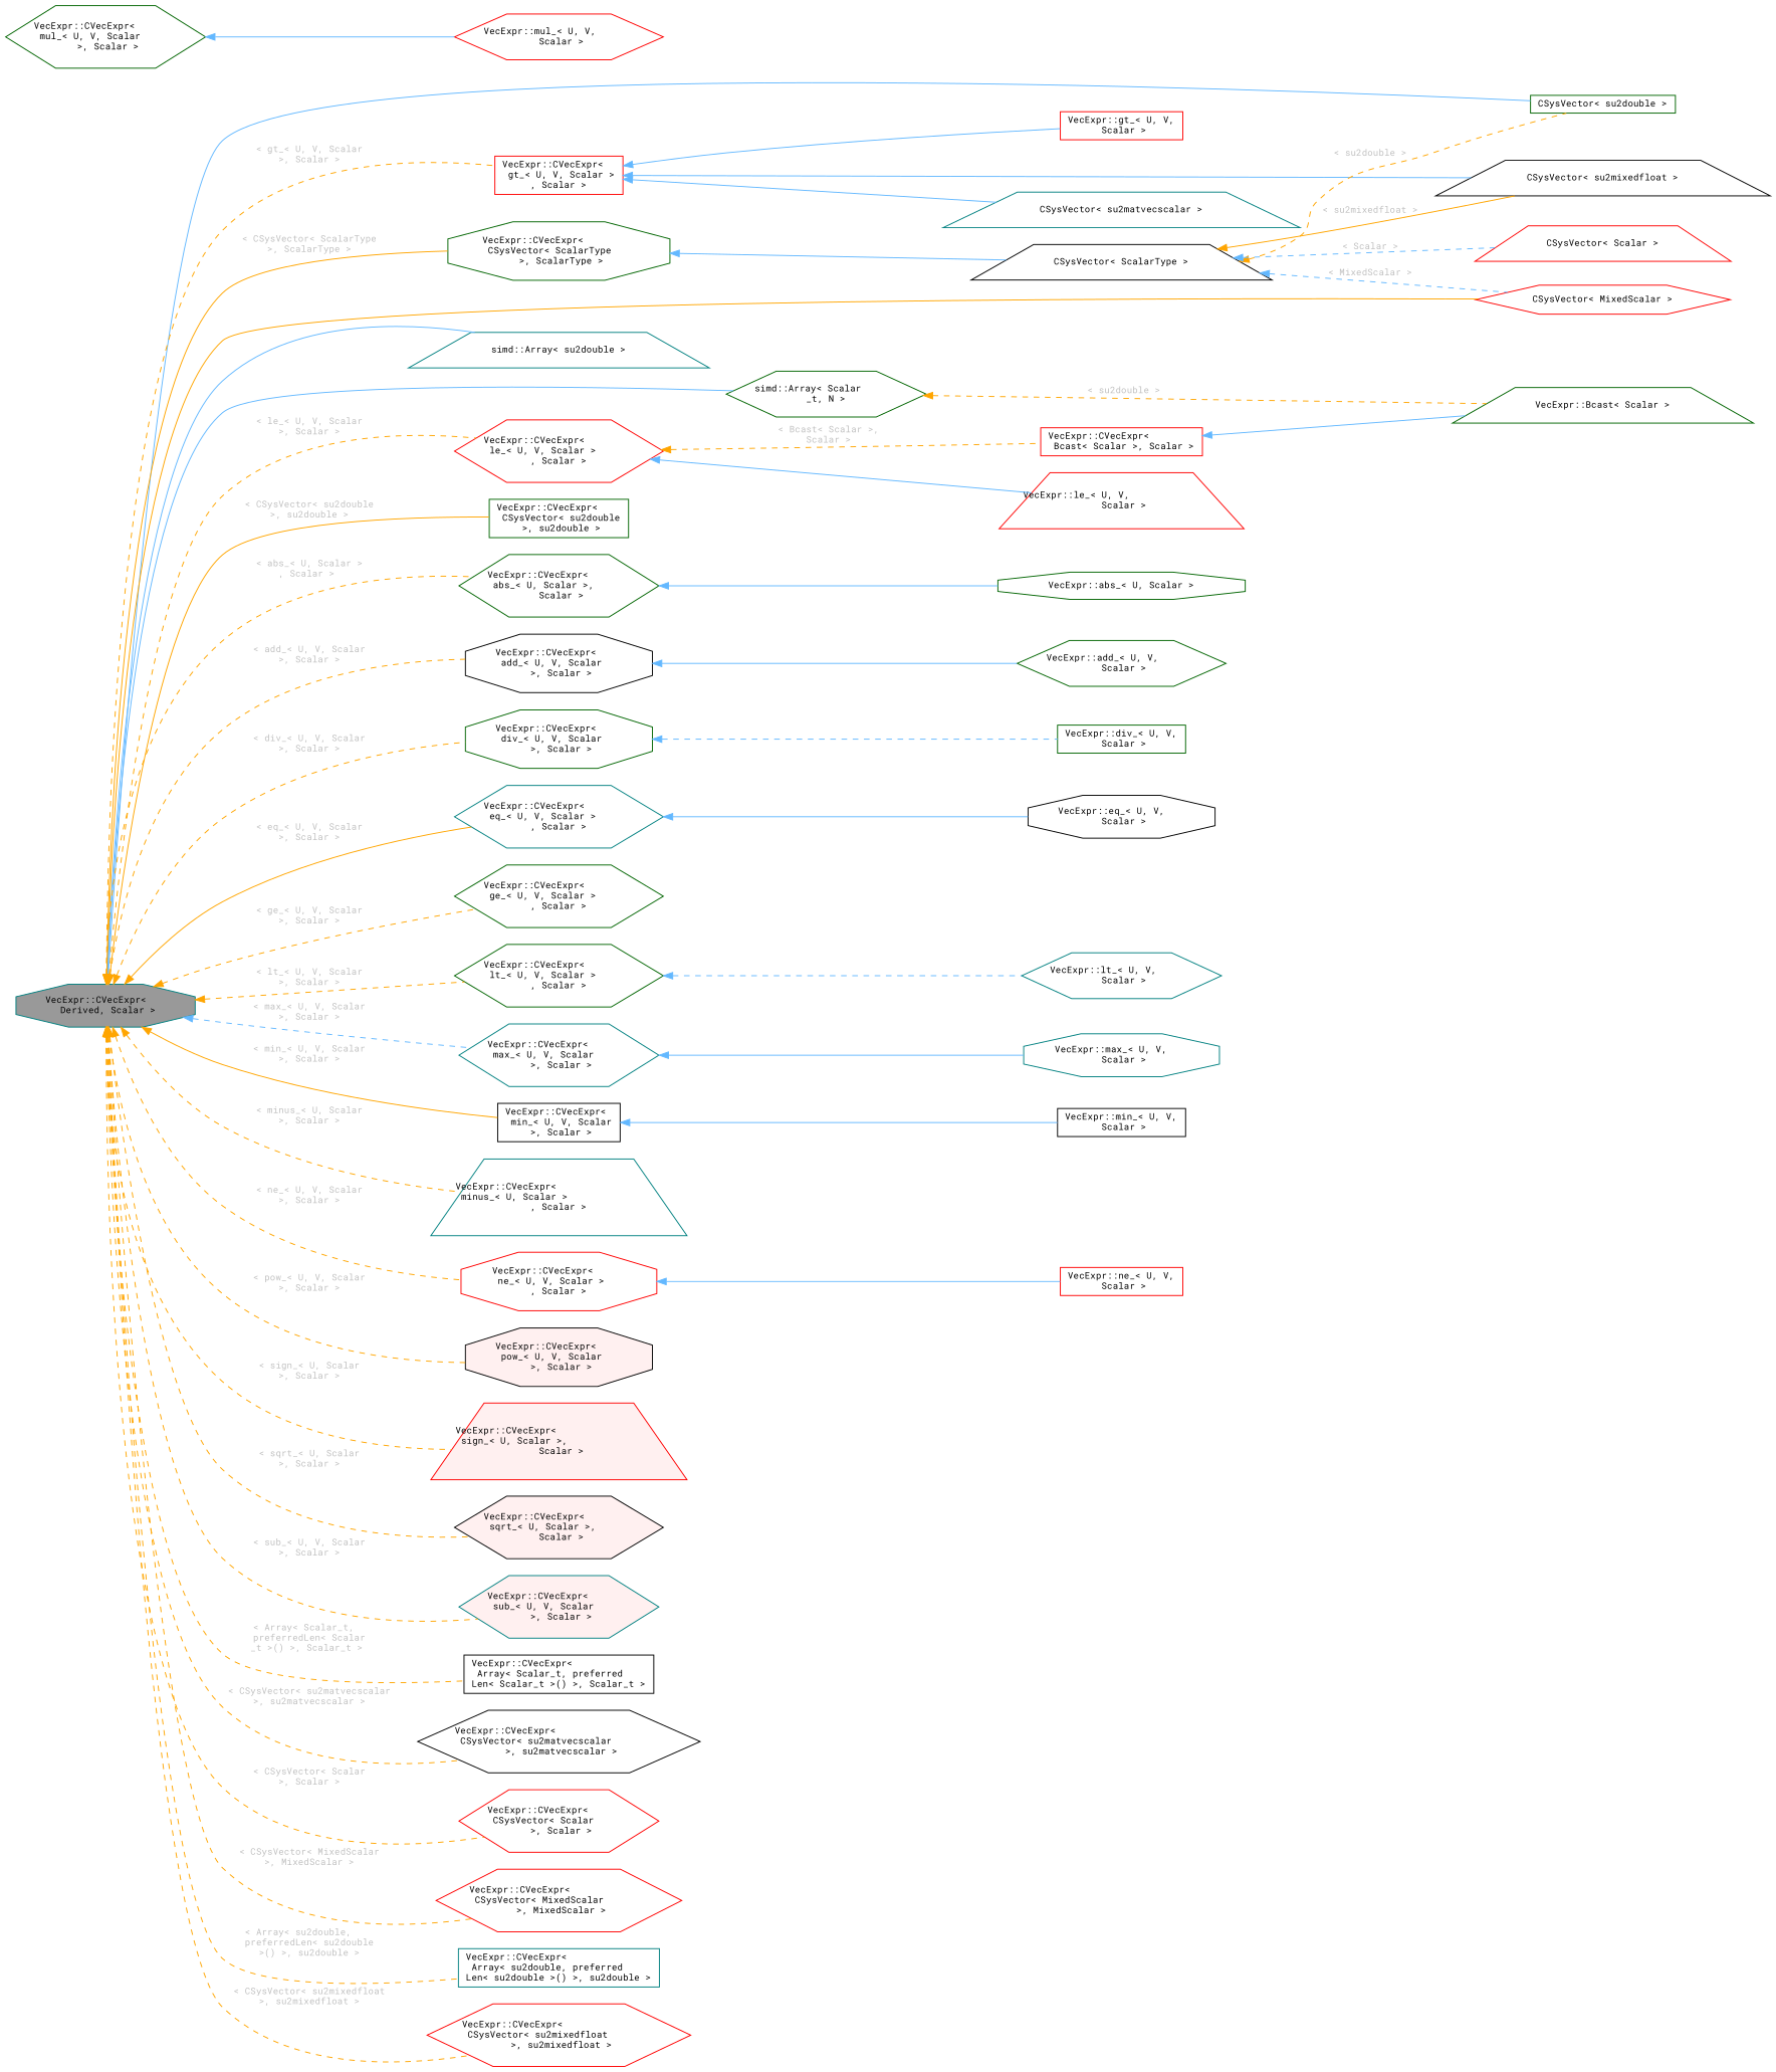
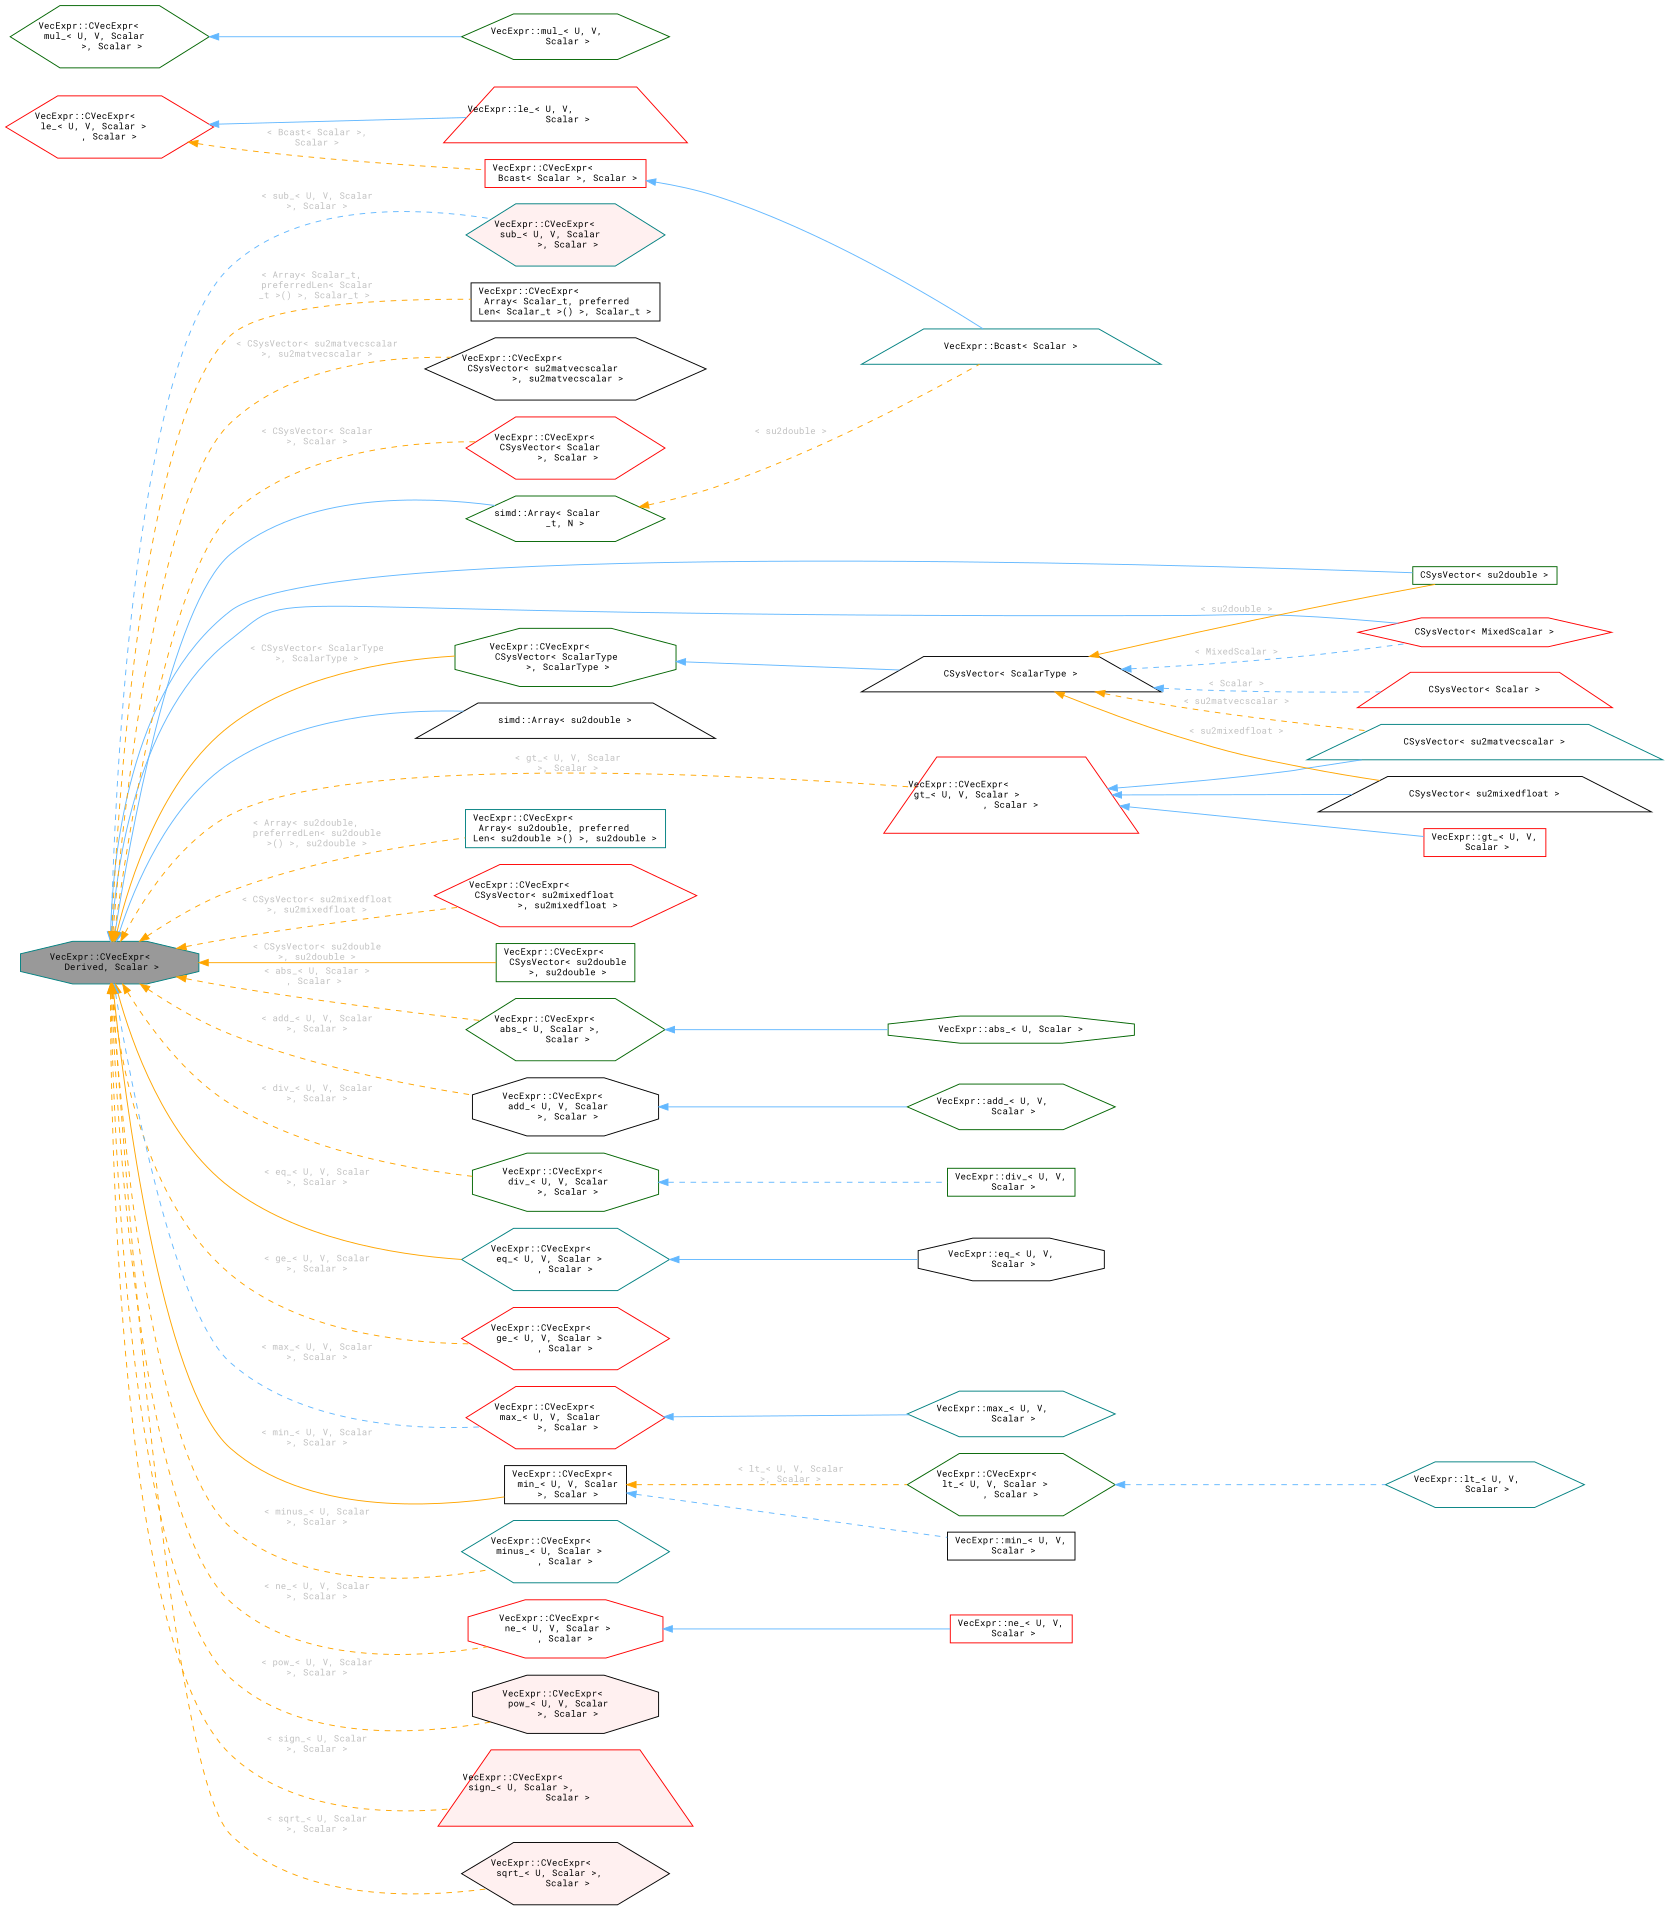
  digraph {
    fontname="Roboto Mono"
    rankdir=LR
    node [color=darkgreen fillcolor=white fontname="Roboto Mono" fontsize=10 shape=hexagon style=filled]
    edge [color=orange dir=back fontname="Roboto Mono" fontsize=10 labelfontname=Helvetica labelfontsize=10 style=dashed fontcolor=grey]
    n1 [color=teal fillcolor=grey60 fontcolor=black height=0.2 label="VecExpr::CVecExpr\<\l Derived, Scalar \>" shape=octagon width=0.4]
    n2 [height=0.2 label="CSysVector\< su2double \>" shape=box width=0.4]
    n3 [color=red height=0.2 label="CSysVector\< MixedScalar \>" width=0.4]
-   n4 [color=teal height=0.2 label="simd::Array\< su2double \>" shape=trapezium width=0.4]
+   n4 [color=black height=0.2 label="simd::Array\< su2double \>" shape=trapezium width=0.4]
    n5 [height=0.2 label="simd::Array\< Scalar\l_t, N \>" width=0.4]
    n6 [height=0.2 label="VecExpr::CVecExpr\<\l CSysVector\< su2double\l \>, su2double \>" shape=box width=0.4]
    n7 [height=0.2 label="VecExpr::CVecExpr\<\l CSysVector\< ScalarType\l \>, ScalarType \>" shape=octagon width=0.4]
    n8 [height=0.2 label="VecExpr::CVecExpr\<\l abs_\< U, Scalar \>,\l Scalar \>" width=0.4]
    n9 [color=black height=0.2 label="VecExpr::CVecExpr\<\l add_\< U, V, Scalar\l \>, Scalar \>" shape=octagon width=0.4]
    n10 [height=0.2 label="VecExpr::CVecExpr\<\l div_\< U, V, Scalar\l \>, Scalar \>" shape=octagon width=0.4]
    n11 [color=teal height=0.2 label="VecExpr::CVecExpr\<\l eq_\< U, V, Scalar \>\l, Scalar \>" width=0.4]
-   n12 [height=0.2 label="VecExpr::CVecExpr\<\l ge_\< U, V, Scalar \>\l, Scalar \>" width=0.4]
-   n13 [color=red height=0.2 label="VecExpr::CVecExpr\<\l gt_\< U, V, Scalar \>\l, Scalar \>" shape=box width=0.4]
+   n12 [color=red height=0.2 label="VecExpr::CVecExpr\<\l ge_\< U, V, Scalar \>\l, Scalar \>" width=0.4]
+   n13 [color=red height=0.2 label="VecExpr::CVecExpr\<\l gt_\< U, V, Scalar \>\l, Scalar \>" shape=trapezium width=0.4]
    n14 [color=red height=0.2 label="VecExpr::CVecExpr\<\l le_\< U, V, Scalar \>\l, Scalar \>" width=0.4]
    n15 [height=0.2 label="VecExpr::CVecExpr\<\l lt_\< U, V, Scalar \>\l, Scalar \>" width=0.4]
-   n16 [color=teal height=0.2 label="VecExpr::CVecExpr\<\l max_\< U, V, Scalar\l \>, Scalar \>" width=0.4]
+   n16 [color=red height=0.2 label="VecExpr::CVecExpr\<\l max_\< U, V, Scalar\l \>, Scalar \>" width=0.4]
    n17 [color=black height=0.2 label="VecExpr::CVecExpr\<\l min_\< U, V, Scalar\l \>, Scalar \>" shape=box width=0.4]
-   n18 [color=teal height=0.2 label="VecExpr::CVecExpr\<\l minus_\< U, Scalar \>\l, Scalar \>" shape=trapezium width=0.4]
+   n18 [color=teal height=0.2 label="VecExpr::CVecExpr\<\l minus_\< U, Scalar \>\l, Scalar \>" width=0.4]
    n19 [color=red height=0.2 label="VecExpr::CVecExpr\<\l ne_\< U, V, Scalar \>\l, Scalar \>" shape=octagon width=0.4]
    n20 [color=black fillcolor="#FFF0F0" height=0.2 label="VecExpr::CVecExpr\<\l pow_\< U, V, Scalar\l \>, Scalar \>" shape=octagon width=0.4]
    n21 [color=red fillcolor="#FFF0F0" height=0.2 label="VecExpr::CVecExpr\<\l sign_\< U, Scalar \>,\l Scalar \>" shape=trapezium width=0.4]
    n22 [color=black fillcolor="#FFF0F0" height=0.2 label="VecExpr::CVecExpr\<\l sqrt_\< U, Scalar \>,\l Scalar \>" width=0.4]
    n23 [color=teal fillcolor="#FFF0F0" height=0.2 label="VecExpr::CVecExpr\<\l sub_\< U, V, Scalar\l \>, Scalar \>" width=0.4]
    n24 [color=black height=0.2 label="VecExpr::CVecExpr\<\l Array\< Scalar_t, preferred\lLen\< Scalar_t \>() \>, Scalar_t \>" shape=box width=0.4]
    n25 [color=black height=0.2 label="VecExpr::CVecExpr\<\l CSysVector\< su2matvecscalar\l \>, su2matvecscalar \>" width=0.4]
    n26 [color=red height=0.2 label="VecExpr::CVecExpr\<\l CSysVector\< Scalar\l \>, Scalar \>" width=0.4]
-   n27 [color=red height=0.2 label="VecExpr::CVecExpr\<\l CSysVector\< MixedScalar\l \>, MixedScalar \>" width=0.4]
    n28 [color=teal height=0.2 label="VecExpr::CVecExpr\<\l Array\< su2double, preferred\lLen\< su2double \>() \>, su2double \>" shape=box width=0.4]
    n29 [color=red height=0.2 label="VecExpr::CVecExpr\<\l CSysVector\< su2mixedfloat\l \>, su2mixedfloat \>" width=0.4]
    n30 [color=teal height=0.2 label="CSysVector\< su2matvecscalar \>" shape=trapezium width=0.4]
    n31 [color=red height=0.2 label="CSysVector\< Scalar \>" shape=trapezium width=0.4]
    n32 [color=black height=0.2 label="CSysVector\< su2mixedfloat \>" shape=trapezium width=0.4]
-   n33 [height=0.2 label="VecExpr::Bcast\< Scalar \>" shape=trapezium width=0.4]
+   n33 [color=teal height=0.2 label="VecExpr::Bcast\< Scalar \>" shape=trapezium width=0.4]
    n34 [color=black height=0.2 label="CSysVector\< ScalarType \>" shape=trapezium width=0.4]
    n35 [color=red height=0.2 label="VecExpr::CVecExpr\<\l Bcast\< Scalar \>, Scalar \>" shape=box width=0.4]
    n36 [height=0.2 label="VecExpr::abs_\< U, Scalar \>" shape=octagon width=0.4]
    n37 [height=0.2 label="VecExpr::add_\< U, V,\l Scalar \>" width=0.4]
    n38 [height=0.2 label="VecExpr::div_\< U, V,\l Scalar \>" shape=box width=0.4]
    n39 [color=black height=0.2 label="VecExpr::eq_\< U, V,\l Scalar \>" shape=octagon width=0.4]
    n40 [color=red height=0.2 label="VecExpr::gt_\< U, V,\l Scalar \>" shape=box width=0.4]
    n41 [color=red height=0.2 label="VecExpr::le_\< U, V,\l Scalar \>" shape=trapezium width=0.4]
    n42 [color=teal height=0.2 label="VecExpr::lt_\< U, V,\l Scalar \>" width=0.4]
-   n43 [color=teal height=0.2 label="VecExpr::max_\< U, V,\l Scalar \>" shape=octagon width=0.4]
+   n43 [color=teal height=0.2 label="VecExpr::max_\< U, V,\l Scalar \>" width=0.4]
    n44 [color=black height=0.2 label="VecExpr::min_\< U, V,\l Scalar \>" shape=box width=0.4]
    n45 [height=0.2 label="VecExpr::CVecExpr\<\l mul_\< U, V, Scalar\l \>, Scalar \>" width=0.4]
-   n46 [color=red height=0.2 label="VecExpr::mul_\< U, V,\l Scalar \>" width=0.4]
+   n46 [height=0.2 label="VecExpr::mul_\< U, V,\l Scalar \>" width=0.4]
    n47 [color=red height=0.2 label="VecExpr::ne_\< U, V,\l Scalar \>" shape=box width=0.4]
    n1 -> n2 [color=steelblue1 style=solid fontcolor=""]
-   n1 -> n3 [style=solid fontcolor=""]
+   n1 -> n3 [color=steelblue1 style=solid fontcolor=""]
    n1 -> n4 [color=steelblue1 style=solid fontcolor=""]
    n1 -> n5 [color=steelblue1 style=solid fontcolor=""]
    n1 -> n6 [label=" \< CSysVector\< su2double\l \>, su2double \>" style=solid]
    n1 -> n7 [label=" \< CSysVector\< ScalarType\l \>, ScalarType \>" style=solid]
    n1 -> n8 [label=" \< abs_\< U, Scalar \>\l, Scalar \>"]
    n1 -> n9 [label=" \< add_\< U, V, Scalar\l \>, Scalar \>"]
    n1 -> n10 [label=" \< div_\< U, V, Scalar\l \>, Scalar \>"]
    n1 -> n11 [label=" \< eq_\< U, V, Scalar\l \>, Scalar \>" style=solid]
    n1 -> n12 [label=" \< ge_\< U, V, Scalar\l \>, Scalar \>"]
    n1 -> n13 [label=" \< gt_\< U, V, Scalar\l \>, Scalar \>"]
-   n1 -> n14 [label=" \< le_\< U, V, Scalar\l \>, Scalar \>"]
-   n1 -> n15 [label=" \< lt_\< U, V, Scalar\l \>, Scalar \>"]
+   n17 -> n15 [label=" \< lt_\< U, V, Scalar\l \>, Scalar \>"]
    n1 -> n16 [color=steelblue1 label=" \< max_\< U, V, Scalar\l \>, Scalar \>"]
    n1 -> n17 [label=" \< min_\< U, V, Scalar\l \>, Scalar \>" style=solid]
    n1 -> n18 [label=" \< minus_\< U, Scalar\l \>, Scalar \>"]
    n1 -> n19 [label=" \< ne_\< U, V, Scalar\l \>, Scalar \>"]
    n1 -> n20 [label=" \< pow_\< U, V, Scalar\l \>, Scalar \>"]
    n1 -> n21 [label=" \< sign_\< U, Scalar\l \>, Scalar \>"]
    n1 -> n22 [label=" \< sqrt_\< U, Scalar\l \>, Scalar \>"]
-   n1 -> n23 [label=" \< sub_\< U, V, Scalar\l \>, Scalar \>"]
+   n1 -> n23 [color=steelblue1 label=" \< sub_\< U, V, Scalar\l \>, Scalar \>"]
    n1 -> n24 [label=" \< Array\< Scalar_t,\l preferredLen\< Scalar\l_t \>() \>, Scalar_t \>"]
    n1 -> n25 [label=" \< CSysVector\< su2matvecscalar\l \>, su2matvecscalar \>"]
    n1 -> n26 [label=" \< CSysVector\< Scalar\l \>, Scalar \>"]
-   n1 -> n27 [label=" \< CSysVector\< MixedScalar\l \>, MixedScalar \>"]
    n1 -> n28 [label=" \< Array\< su2double,\l preferredLen\< su2double\l \>() \>, su2double \>"]
    n1 -> n29 [label=" \< CSysVector\< su2mixedfloat\l \>, su2mixedfloat \>"]
    n5 -> n33 [label=" \< su2double \>"]
    n7 -> n34 [color=steelblue1 style=solid fontcolor=""]
    n8 -> n36 [color=steelblue1 style=solid fontcolor=""]
    n9 -> n37 [color=steelblue1 style=solid fontcolor=""]
    n10 -> n38 [color=steelblue1 fontcolor=""]
    n11 -> n39 [color=steelblue1 style=solid fontcolor=""]
    n13 -> n30 [color=steelblue1 style=solid fontcolor=""]
    n13 -> n32 [color=steelblue1 style=solid fontcolor=""]
    n13 -> n40 [color=steelblue1 style=solid fontcolor=""]
    n14 -> n35 [label=" \< Bcast\< Scalar \>,\l Scalar \>"]
    n14 -> n41 [color=steelblue1 style=solid fontcolor=""]
    n15 -> n42 [color=steelblue1 fontcolor=""]
    n16 -> n43 [color=steelblue1 style=solid fontcolor=""]
-   n17 -> n44 [color=steelblue1 style=solid fontcolor=""]
+   n17 -> n44 [color=steelblue1 fontcolor=""]
    n19 -> n47 [color=steelblue1 style=solid fontcolor=""]
-   n34 -> n2 [label=" \< su2double \>"]
+   n34 -> n2 [label=" \< su2double \>" style=solid]
    n34 -> n3 [color=steelblue1 label=" \< MixedScalar \>"]
+   n34 -> n30 [label=" \< su2matvecscalar \>"]
    n34 -> n31 [color=steelblue1 label=" \< Scalar \>"]
    n34 -> n32 [label=" \< su2mixedfloat \>" style=solid]
    n35 -> n33 [color=steelblue1 style=solid fontcolor=""]
    n45 -> n46 [color=steelblue1 style=solid fontcolor=""]
  }
